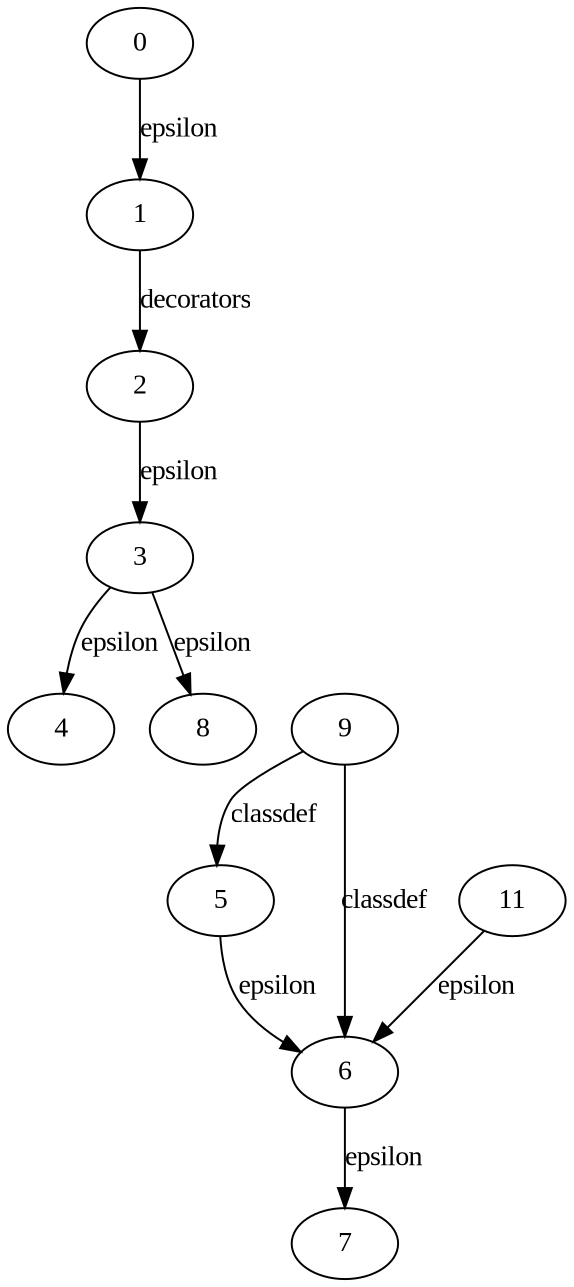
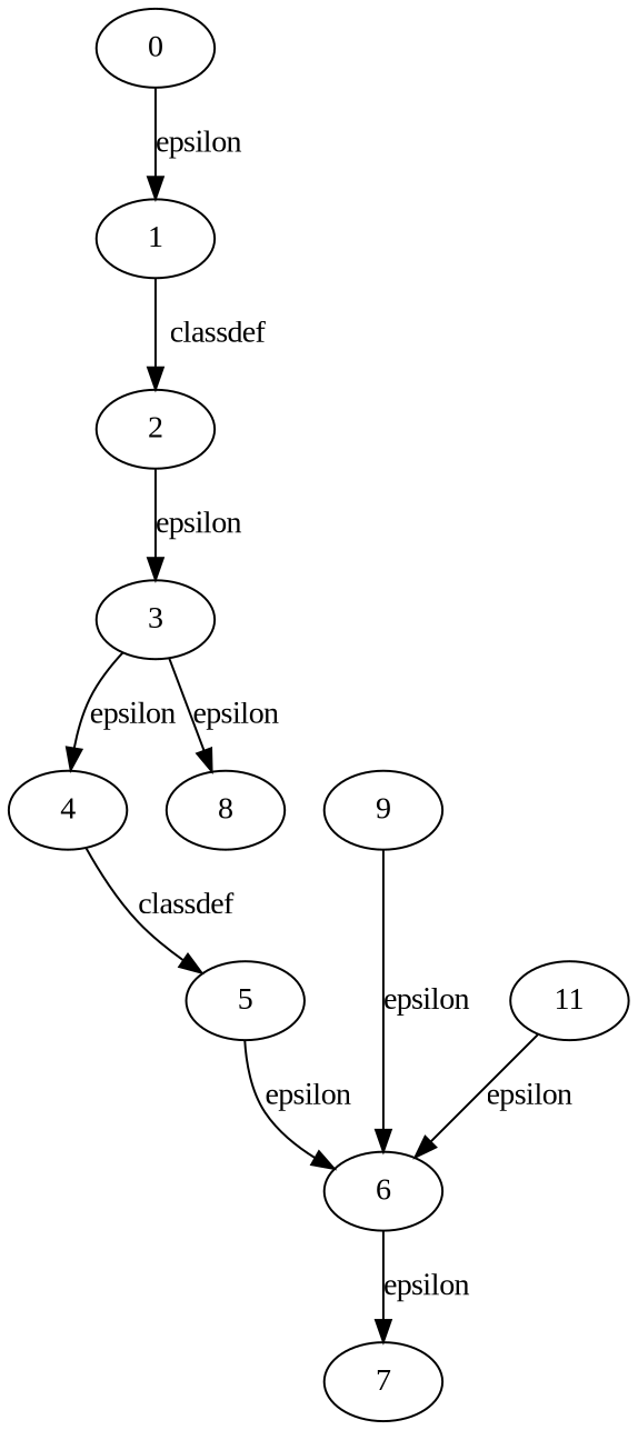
  digraph {
    fontname="Liberation Serif"
    node [fontname="Liberation Serif"]
    edge [fontname="Liberation Serif"]
    0
    1
    2
    3
    4
    8
    5
    6
    7
    9
    11
    0 -> 1 [label=epsilon]
-   1 -> 2 [label=decorators]
+   1 -> 2 [label=classdef]
    2 -> 3 [label=epsilon]
    3 -> 4 [label=epsilon]
    3 -> 8 [label=epsilon]
-   9 -> 5 [label=classdef]
+   4 -> 5 [label=classdef]
    5 -> 6 [label=epsilon]
    6 -> 7 [label=epsilon]
-   9 -> 6 [label=classdef]
+   9 -> 6 [label=epsilon]
    11 -> 6 [label=epsilon]
  }
